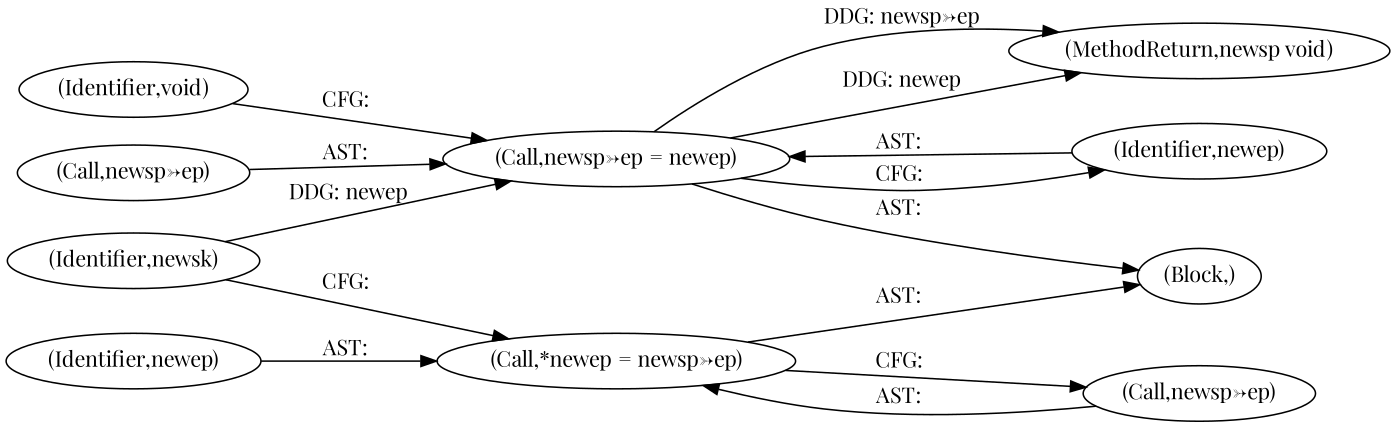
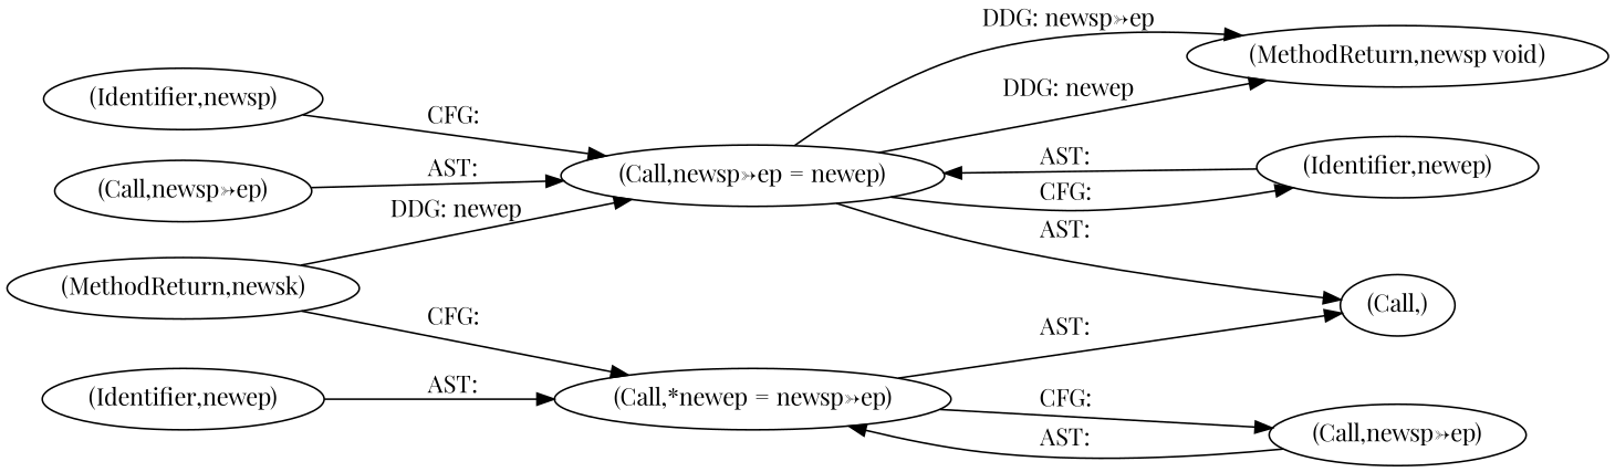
  digraph {
    fontname="Playfair Display"
    rankdir=LR
    node [fontname="Playfair Display"]
    edge [fontname="Playfair Display"]
    n1 [label="(Call,*newep = newsp->ep)"]
-   n2 [label="(Block,)"]
+   n2 [label="(Call,)"]
    n3 [label="(Call,newsp->ep)"]
    n4 [label="(Call,newsp->ep = newep)"]
    n5 [label="(Identifier,newep)"]
    n6 [label="(MethodReturn,newsp void)"]
-   n7 [label="(Identifier,newsk)"]
+   n7 [label="(MethodReturn,newsk)"]
    n8 [label="(Identifier,newep)"]
-   n9 [label="(Identifier,void)"]
+   n9 [label="(Identifier,newsp)"]
    n10 [label="(Call,newsp->ep)"]
    n1 -> n2 [label="AST: "]
    n1 -> n3 [label="CFG: "]
    n3 -> n1 [label="AST: "]
    n4 -> n2 [label="AST: "]
    n4 -> n5 [label="CFG: "]
    n4 -> n6 [label="DDG: newsp->ep"]
    n4 -> n6 [label="DDG: newep"]
    n5 -> n4 [label="AST: "]
    n7 -> n1 [label="CFG: "]
    n7 -> n4 [label="DDG: newep"]
    n8 -> n1 [label="AST: "]
    n9 -> n4 [label="CFG: "]
    n10 -> n4 [label="AST: "]
  }
